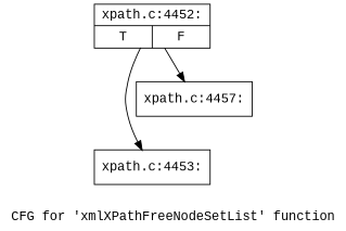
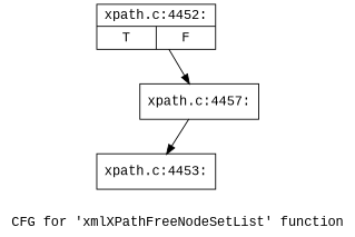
  digraph {
    fontname="Liberation Mono"
    label="CFG for 'xmlXPathFreeNodeSetList' function"
    node [fontname="Liberation Mono" shape=record]
    edge [fontname="Liberation Mono"]
    n1 [label="{xpath.c:4452:|{<s0>T|<s1>F}}"]
    n2 [label="{xpath.c:4453:}"]
    n3 [label="{xpath.c:4457:}"]
-   n1 -> n2
+   n3 -> n2
    n1 -> n3
  }
